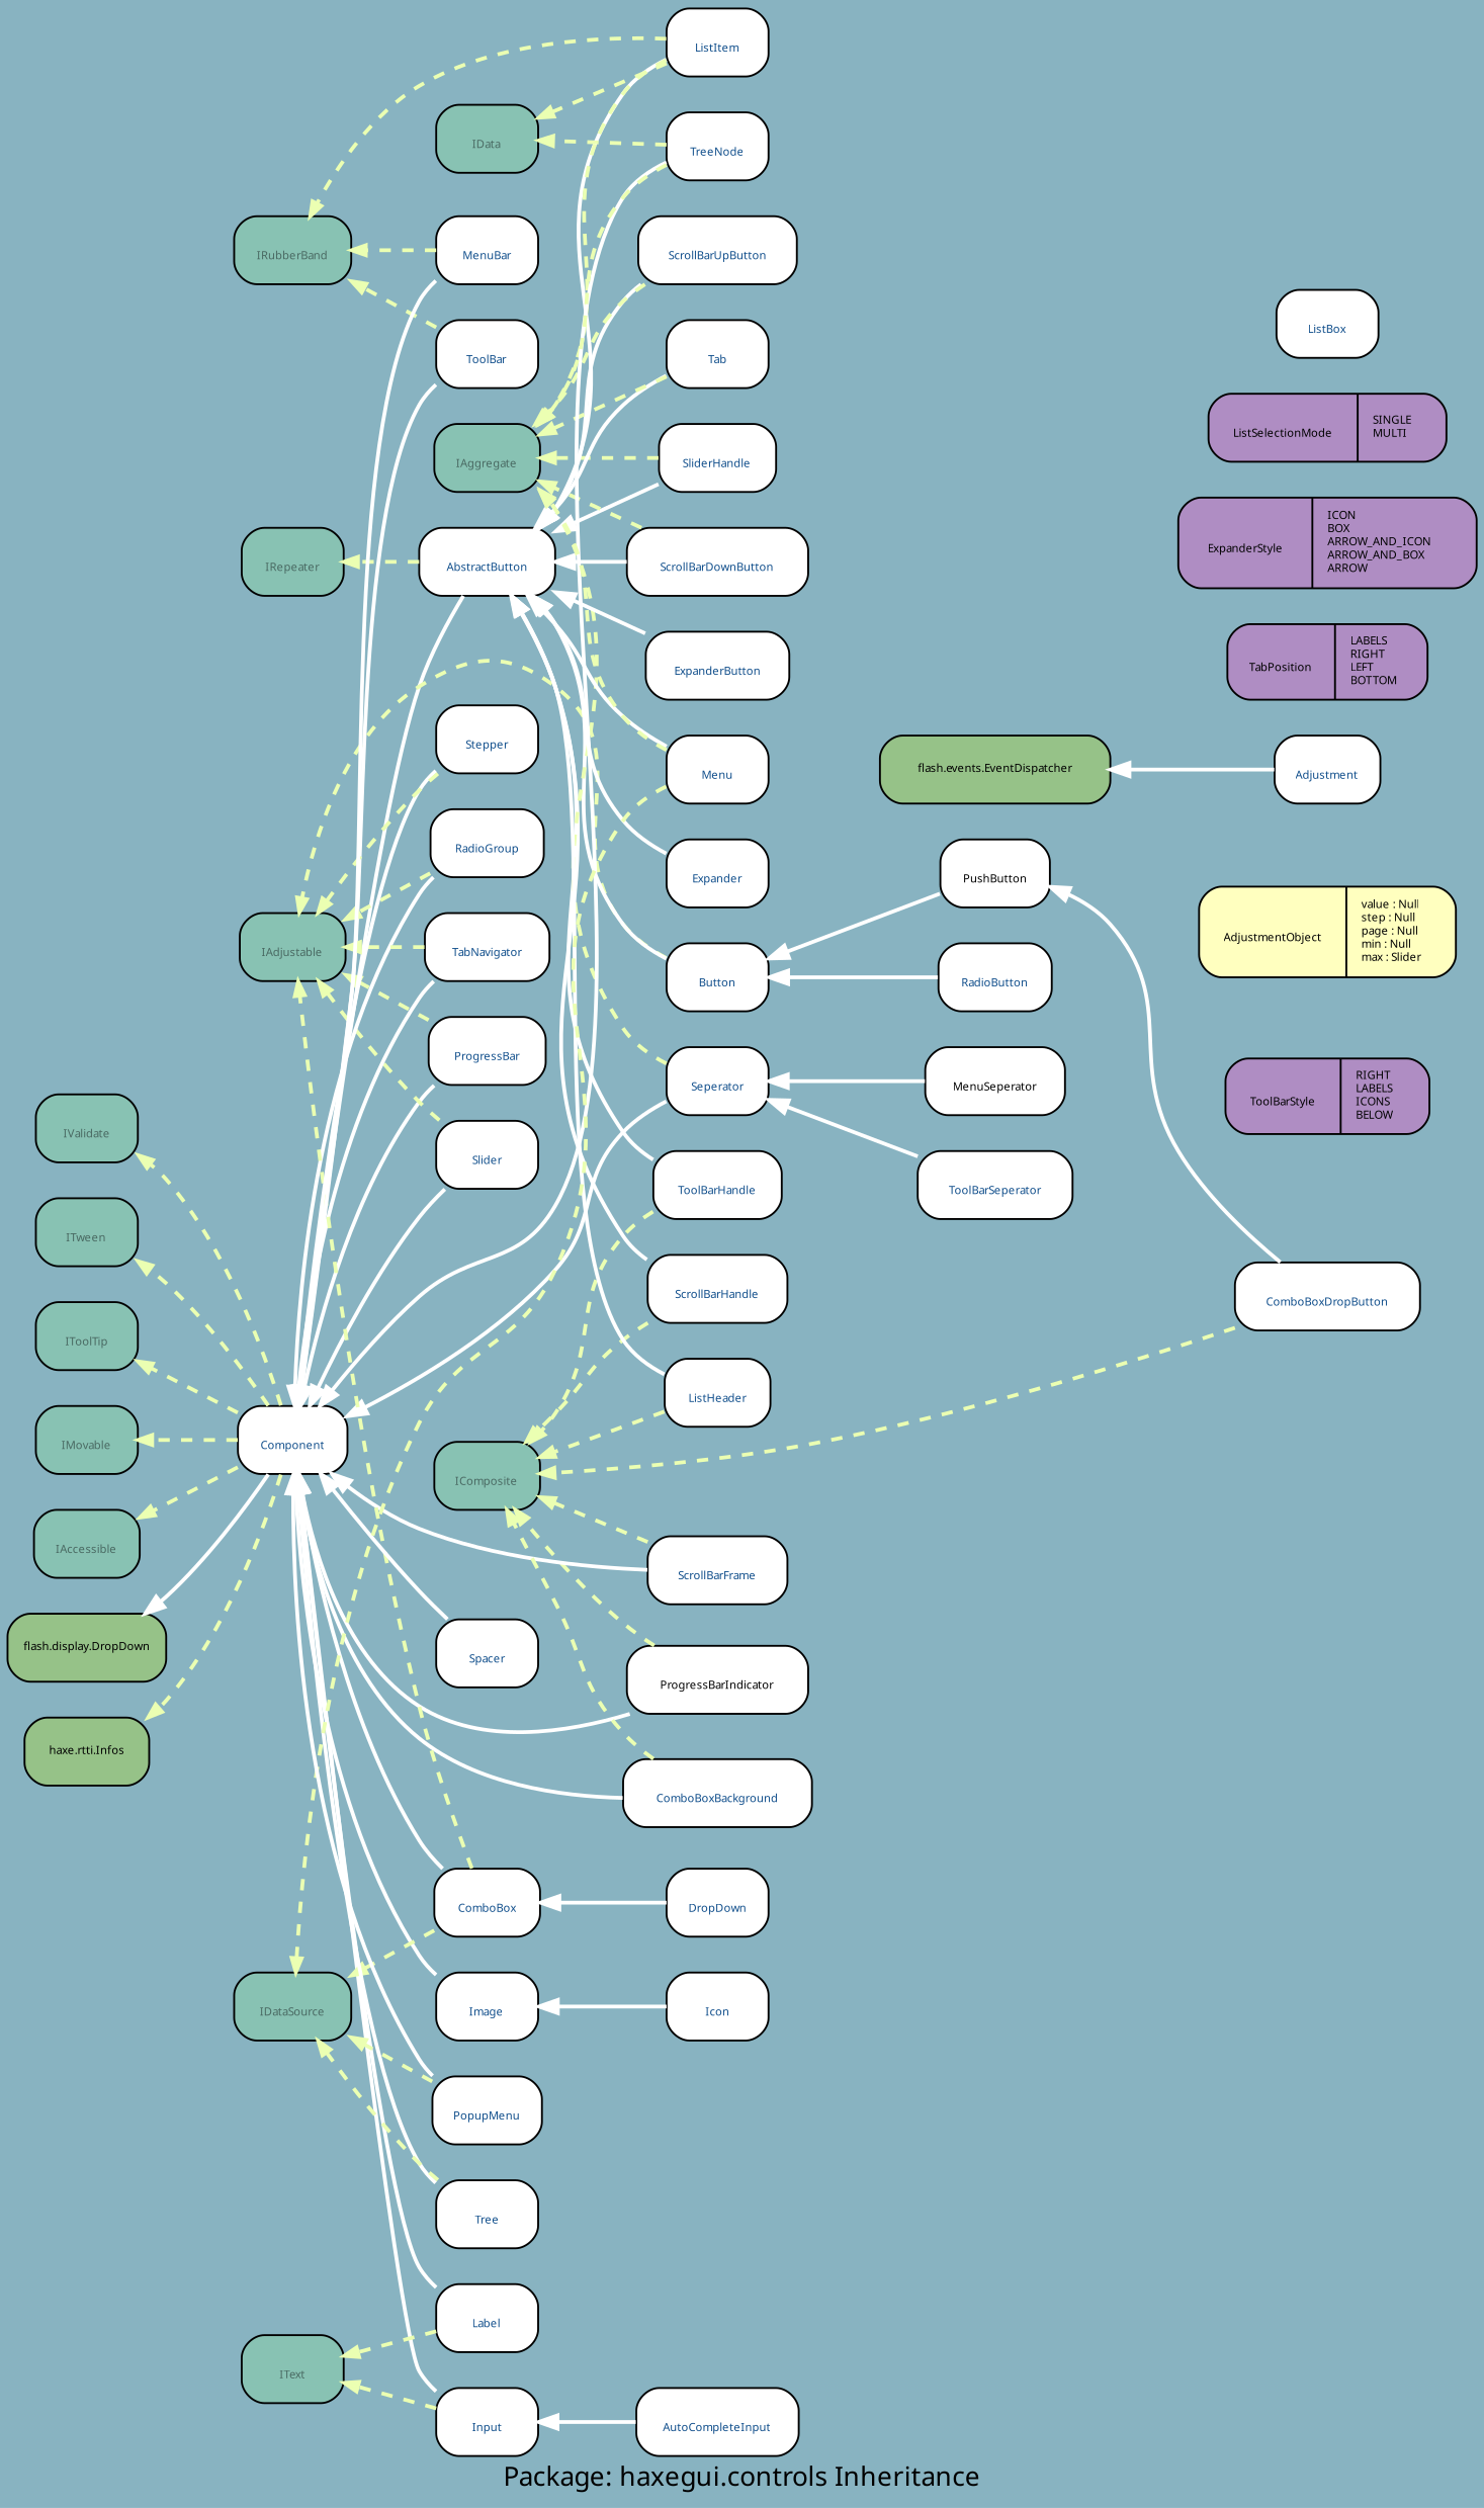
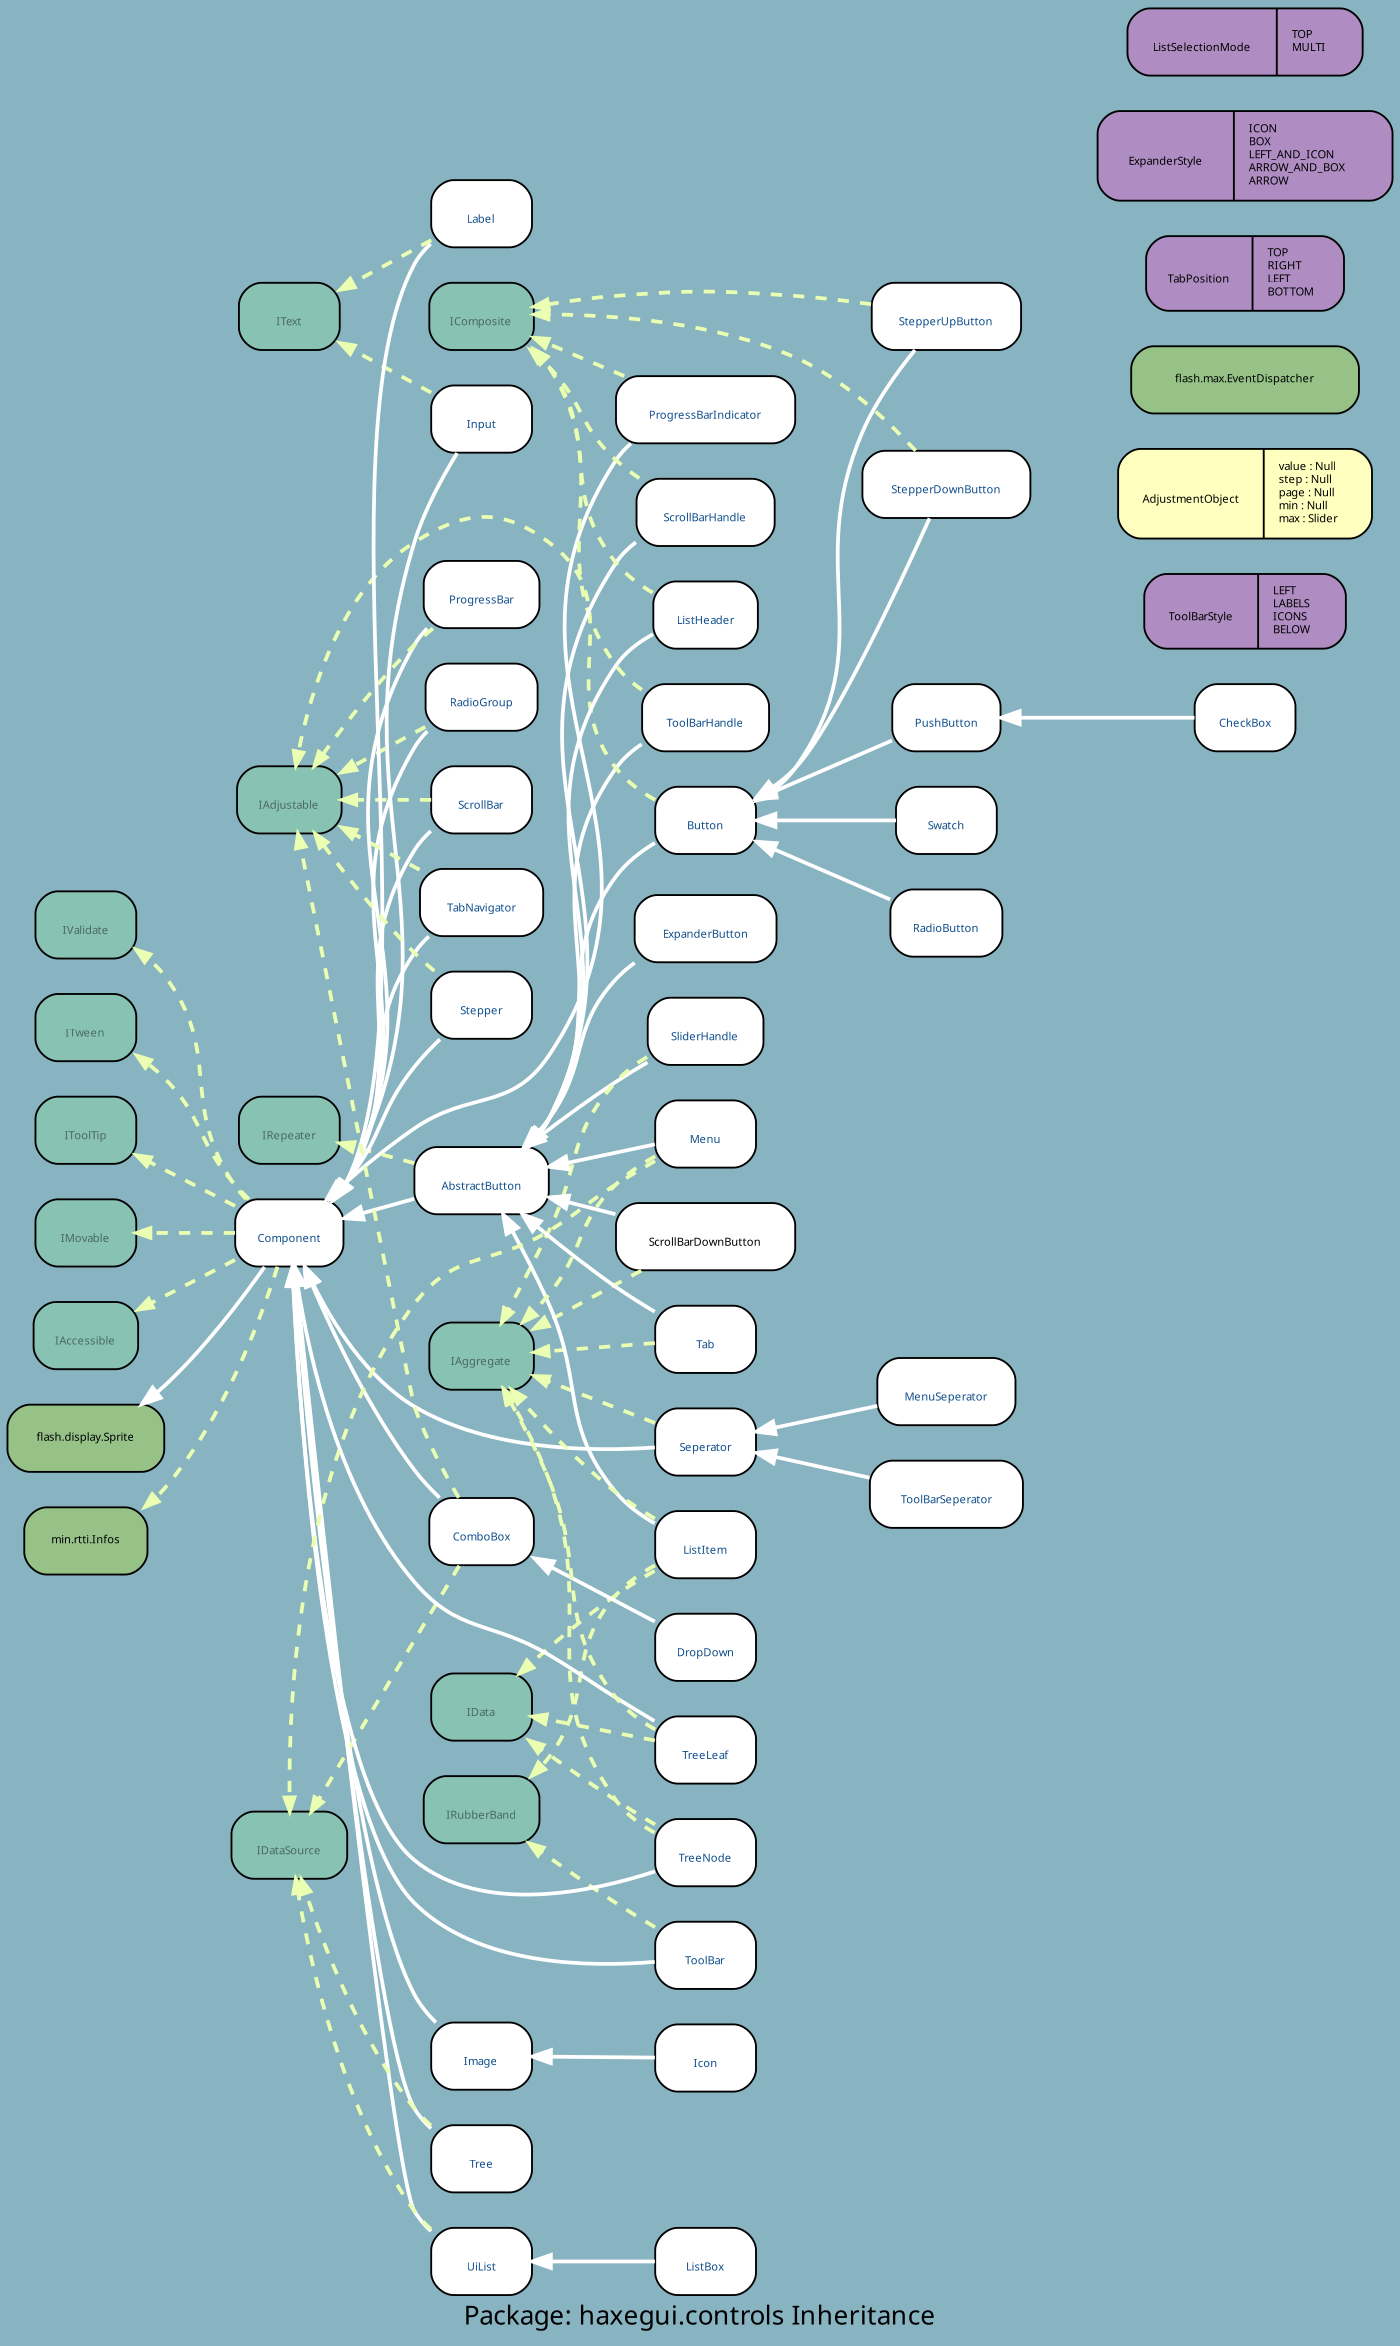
  digraph {
    bgcolor="#88B3C1"
    fontcolor=black
    fontname="DejaVu Sans Condenesed"
    fontsize=14
    label="Package: haxegui.controls Inheritance"
    labelloc=c
    packMode="graph"
    rankdir=RL
    smoothing=avg_dist
    node [color=black fillcolor=white fontcolor="#104E8B" fontname="FFF Harmony" fontsize=6 portPos=w shape=record style="rounded,filled"]
    edge [arrowhead=normal arrowsize=1.0 color=white fontcolor=black fontname=Sans fontsize=8 minlen=1.2 style=bold]
    n1 [fillcolor="#88c2b3" fontcolor="#496962" height=0.50 label="{\nIValidate}" width=0.75]
    n2 [fillcolor="#88c2b3" fontcolor="#496962" height=0.50 label="{\nITween}" width=0.75]
    n3 [fillcolor="#88c2b3" fontcolor="#496962" height=0.50 label="{\nIToolTip}" width=0.75]
    n4 [fillcolor="#88c2b3" fontcolor="#496962" height=0.50 label="{\nIMovable}" width=0.75]
    n5 [fillcolor="#88c2b3" fontcolor="#496962" height=0.50 label="{\nIAccessible}" width=0.78]
    n6 [height=0.50 label="{\nComponent}" width=0.81]
-   "flash.display.Sprite" [fillcolor="#96c288" fontcolor=black height=0.50 width=1.17 label="flash.display.DropDown" portPos=""]
-   "haxe.rtti.Infos" [fillcolor="#96c288" fontcolor=black height=0.50 width=0.92 portPos=""]
+   "flash.display.Sprite" [fillcolor="#96c288" fontcolor=black height=0.50 width=1.17 portPos=""]
+   "haxe.rtti.Infos" [fillcolor="#96c288" fontcolor=black height=0.50 width=0.92 label="min.rtti.Infos" portPos=""]
    n9 [fillcolor="#88c2b3" fontcolor="#496962" height=0.50 label="{\nIComposite}" width=0.78]
-   n10 [fontcolor=black height=0.50 label="{\nProgressBarIndicator}" width=1.33]
+   n10 [height=0.50 label="{\nProgressBarIndicator}" width=1.33]
    n11 [fillcolor="#88c2b3" fontcolor="#496962" height=0.50 label="{\nIAdjustable}" width=0.78]
    n12 [height=0.50 label="{\nProgressBar}" width=0.86]
    n13 [fillcolor="#88c2b3" fontcolor="#496962" height=0.50 label="{\nIRepeater}" width=0.75]
    n14 [height=0.50 label="{\nAbstractButton}" width=1.00]
    n15 [fillcolor="#88c2b3" fontcolor="#496962" height=0.50 label="{\nIAggregate}" width=0.78]
    n16 [height=0.50 label="{\nSliderHandle}" width=0.86]
-   n17 [height=0.50 label="{\nSlider}" width=0.75]
    n18 [fillcolor="#88c2b3" fontcolor="#496962" height=0.50 label="{\nIText}" width=0.75]
    n19 [fillcolor="#88c2b3" fontcolor="#496962" height=0.50 label="{\nIDataSource}" width=0.86]
    n20 [fillcolor="#88c2b3" fontcolor="#496962" height=0.50 label="{\nIRubberBand}" width=0.86]
-   n21 [fillcolor="#af8dc3" fontcolor=black height=0.56 label="{\nToolBarStyle|RIGHT\lLABELS\lICONS\lBELOW\l}" width=1.50 portPos=""]
+   n21 [fillcolor="#af8dc3" fontcolor=black height=0.56 label="{\nToolBarStyle|LEFT\lLABELS\lICONS\lBELOW\l}" width=1.50 portPos=""]
    n22 [height=0.50 label="{\nToolBarHandle}" width=0.94]
    n23 [height=0.50 label="{\nToolBar}" width=0.75]
    n24 [height=0.50 label="{\nInput}" width=0.75]
-   n25 [height=0.50 label="{\nAutoCompleteInput}" width=1.19]
    n26 [height=0.50 label="{\nRadioGroup}" width=0.83]
    n27 [height=0.50 label="{\nButton}" width=0.75]
    n28 [height=0.50 label="{\nRadioButton}" width=0.83]
    n29 [fillcolor="#ffffbf" fontcolor=black height=0.67 label="{\nAdjustmentObject|value : Null\lstep : Null\lpage : Null\lmin : Null\lmax : Slider\l}" width=1.89 portPos=""]
-   n30 [height=0.50 label="{\nAdjustment}" width=0.78]
-   "flash.events.EventDispatcher" [fillcolor="#96c288" fontcolor=black height=0.50 width=1.69 portPos=""]
-   n32 [height=0.50 label="{\nScrollBarUpButton}" width=1.17]
-   n33 [height=0.50 label="{\nScrollBarDownButton}" width=1.33]
+   "flash.events.EventDispatcher" [fillcolor="#96c288" fontcolor=black height=0.50 width=1.69 label="flash.max.EventDispatcher" portPos=""]
+   n33 [fontcolor=black height=0.50 label="{\nScrollBarDownButton}" width=1.33]
    n34 [height=0.50 label="{\nScrollBarHandle}" width=1.03]
-   n35 [height=0.50 label="{\nScrollBarFrame}" width=1.03]
+   n36 [height=0.50 label="{\nScrollBar}" width=0.75]
    n37 [height=0.50 label="{\nSeperator}" width=0.75]
    n38 [height=0.50 label="{\nToolBarSeperator}" width=1.14]
-   n39 [fontcolor=black height=0.50 label="{\nMenuSeperator}" width=1.03]
+   n39 [height=0.50 label="{\nMenuSeperator}" width=1.03]
    n40 [height=0.50 label="{\nTab}" width=0.75]
-   n41 [fillcolor="#af8dc3" fontcolor=black height=0.56 label="{\nTabPosition|LABELS\lRIGHT\lLEFT\lBOTTOM\l}" width=1.47 portPos=""]
+   n41 [fillcolor="#af8dc3" fontcolor=black height=0.56 label="{\nTabPosition|TOP\lRIGHT\lLEFT\lBOTTOM\l}" width=1.47 portPos=""]
    n42 [height=0.50 label="{\nTabNavigator}" width=0.92]
-   n43 [fillcolor="#af8dc3" fontcolor=black height=0.67 label="{\nExpanderStyle|ICON\lBOX\lARROW_AND_ICON\lARROW_AND_BOX\lARROW\l}" width=2.19 portPos=""]
+   n43 [fillcolor="#af8dc3" fontcolor=black height=0.67 label="{\nExpanderStyle|ICON\lBOX\lLEFT_AND_ICON\lARROW_AND_BOX\lARROW\l}" width=2.19 portPos=""]
    n44 [height=0.50 label="{\nExpanderButton}" width=1.06]
-   n45 [height=0.50 label="{\nExpander}" width=0.75]
-   n46 [fillcolor="#af8dc3" fontcolor=black height=0.50 label="{\nListSelectionMode|SINGLE\lMULTI\l}" width=1.75 portPos=""]
+   n46 [fillcolor="#af8dc3" fontcolor=black height=0.50 label="{\nListSelectionMode|TOP\lMULTI\l}" width=1.75 portPos=""]
    n47 [height=0.50 label="{\nListHeader}" width=0.78]
    n48 [fillcolor="#88c2b3" fontcolor="#496962" height=0.50 label="{\nIData}" width=0.75]
    n49 [height=0.50 label="{\nListItem}" width=0.75]
+   n50 [height=0.50 label="{\nUiList}" width=0.75]
    n51 [height=0.50 label="{\nListBox}" width=0.75]
    n52 [height=0.50 label="{\nImage}" width=0.75]
    n53 [height=0.50 label="{\nIcon}" width=0.75]
    n54 [height=0.50 label="{\nLabel}" width=0.75]
-   n55 [fontcolor=black height=0.50 label="{\nPushButton}" width=0.81]
-   n56 [height=0.50 label="{\nComboBoxDropButton}" width=1.36]
-   n57 [height=0.50 label="{\nComboBoxBackground}" width=1.39]
+   n55 [height=0.50 label="{\nPushButton}" width=0.81]
    n58 [height=0.50 label="{\nComboBox}" width=0.78]
    n59 [height=0.50 label="{\nDropDown}" width=0.75]
+   n60 [height=0.50 label="{\nStepperUpButton}" width=1.11]
+   n61 [height=0.50 label="{\nStepperDownButton}" width=1.25]
    n62 [height=0.50 label="{\nStepper}" width=0.75]
+   n63 [height=0.50 label="{\nSwatch}" width=0.75]
+   n64 [height=0.50 label="{\nTreeLeaf}" width=0.75]
    n65 [height=0.50 label="{\nTreeNode}" width=0.75]
    n66 [height=0.50 label="{\nTree}" width=0.75]
-   n67 [height=0.50 label="{\nSpacer}" width=0.75]
    n68 [height=0.50 label="{\nMenu}" width=0.75]
-   n69 [height=0.50 label="{\nMenuBar}" width=0.75]
-   n71 [height=0.50 label="{\nPopupMenu}" width=0.81]
+   n70 [height=0.50 label="{\nCheckBox}" width=0.75]
    n6 -> n1 [arrowsize=0.75 color="#ebffb2" style="dashed, bold"]
    n6 -> n2 [arrowsize=0.75 color="#ebffb2" style="dashed, bold"]
    n6 -> n3 [arrowsize=0.75 color="#ebffb2" style="dashed, bold"]
    n6 -> n4 [arrowsize=0.75 color="#ebffb2" style="dashed, bold"]
    n6 -> n5 [arrowsize=0.75 color="#ebffb2" style="dashed, bold"]
    n6 -> "flash.display.Sprite"
    n6 -> "haxe.rtti.Infos" [arrowsize=0.75 color="#ebffb2" style="dashed, bold"]
    n10 -> n6
    n10 -> n9 [arrowsize=0.75 color="#ebffb2" style="dashed, bold"]
    n12 -> n6
    n12 -> n11 [arrowsize=0.75 color="#ebffb2" style="dashed, bold"]
    n14 -> n6
    n14 -> n13 [arrowsize=0.75 color="#ebffb2" style="dashed, bold"]
    n16 -> n14
    n16 -> n15 [arrowsize=0.75 color="#ebffb2" style="dashed, bold"]
-   n17 -> n6
-   n17 -> n11 [arrowsize=0.75 color="#ebffb2" style="dashed, bold"]
    n22 -> n9 [arrowsize=0.75 color="#ebffb2" style="dashed, bold"]
    n22 -> n14
    n23 -> n6
    n23 -> n20 [arrowsize=0.75 color="#ebffb2" style="dashed, bold"]
    n24 -> n6
    n24 -> n18 [arrowsize=0.75 color="#ebffb2" style="dashed, bold"]
-   n25 -> n24
    n26 -> n6
    n26 -> n11 [arrowsize=0.75 color="#ebffb2" style="dashed, bold"]
    n27 -> n11 [arrowsize=0.75 color="#ebffb2" style="dashed, bold"]
    n27 -> n14
    n28 -> n27
-   n30 -> "flash.events.EventDispatcher"
-   n32 -> n14
-   n32 -> n15 [arrowsize=0.75 color="#ebffb2" style="dashed, bold"]
    n33 -> n14
    n33 -> n15 [arrowsize=0.75 color="#ebffb2" style="dashed, bold"]
    n34 -> n9 [arrowsize=0.75 color="#ebffb2" style="dashed, bold"]
    n34 -> n14
-   n35 -> n6
-   n35 -> n9 [arrowsize=0.75 color="#ebffb2" style="dashed, bold"]
+   n36 -> n6
+   n36 -> n11 [arrowsize=0.75 color="#ebffb2" style="dashed, bold"]
    n37 -> n6
    n37 -> n15 [arrowsize=0.75 color="#ebffb2" style="dashed, bold"]
    n38 -> n37
    n39 -> n37
    n40 -> n14
    n40 -> n15 [arrowsize=0.75 color="#ebffb2" style="dashed, bold"]
    n42 -> n6
    n42 -> n11 [arrowsize=0.75 color="#ebffb2" style="dashed, bold"]
    n44 -> n14
-   n45 -> n14
    n47 -> n9 [arrowsize=0.75 color="#ebffb2" style="dashed, bold"]
    n47 -> n14
    n49 -> n14
    n49 -> n15 [arrowsize=0.75 color="#ebffb2" style="dashed, bold"]
    n49 -> n20 [arrowsize=0.75 color="#ebffb2" style="dashed, bold"]
    n49 -> n48 [arrowsize=0.75 color="#ebffb2" style="dashed, bold"]
+   n50 -> n6
+   n50 -> n19 [arrowsize=0.75 color="#ebffb2" style="dashed, bold"]
+   n51 -> n50
    n52 -> n6
    n53 -> n52
    n54 -> n6
    n54 -> n18 [arrowsize=0.75 color="#ebffb2" style="dashed, bold"]
    n55 -> n27
-   n56 -> n9 [arrowsize=0.75 color="#ebffb2" style="dashed, bold"]
-   n56 -> n55
-   n57 -> n6
-   n57 -> n9 [arrowsize=0.75 color="#ebffb2" style="dashed, bold"]
    n58 -> n6
    n58 -> n11 [arrowsize=0.75 color="#ebffb2" style="dashed, bold"]
    n58 -> n19 [arrowsize=0.75 color="#ebffb2" style="dashed, bold"]
    n59 -> n58
+   n60 -> n9 [arrowsize=0.75 color="#ebffb2" style="dashed, bold"]
+   n60 -> n27
+   n61 -> n9 [arrowsize=0.75 color="#ebffb2" style="dashed, bold"]
+   n61 -> n27
    n62 -> n6
    n62 -> n11 [arrowsize=0.75 color="#ebffb2" style="dashed, bold"]
+   n63 -> n27
+   n64 -> n6
+   n64 -> n15 [arrowsize=0.75 color="#ebffb2" style="dashed, bold"]
+   n64 -> n48 [arrowsize=0.75 color="#ebffb2" style="dashed, bold"]
    n65 -> n6
    n65 -> n15 [arrowsize=0.75 color="#ebffb2" style="dashed, bold"]
    n65 -> n48 [arrowsize=0.75 color="#ebffb2" style="dashed, bold"]
    n66 -> n6
    n66 -> n19 [arrowsize=0.75 color="#ebffb2" style="dashed, bold"]
-   n67 -> n6
    n68 -> n14
    n68 -> n15 [arrowsize=0.75 color="#ebffb2" style="dashed, bold"]
    n68 -> n19 [arrowsize=0.75 color="#ebffb2" style="dashed, bold"]
-   n69 -> n6
-   n69 -> n20 [arrowsize=0.75 color="#ebffb2" style="dashed, bold"]
-   n71 -> n6
-   n71 -> n19 [arrowsize=0.75 color="#ebffb2" style="dashed, bold"]
+   n70 -> n55
  }
